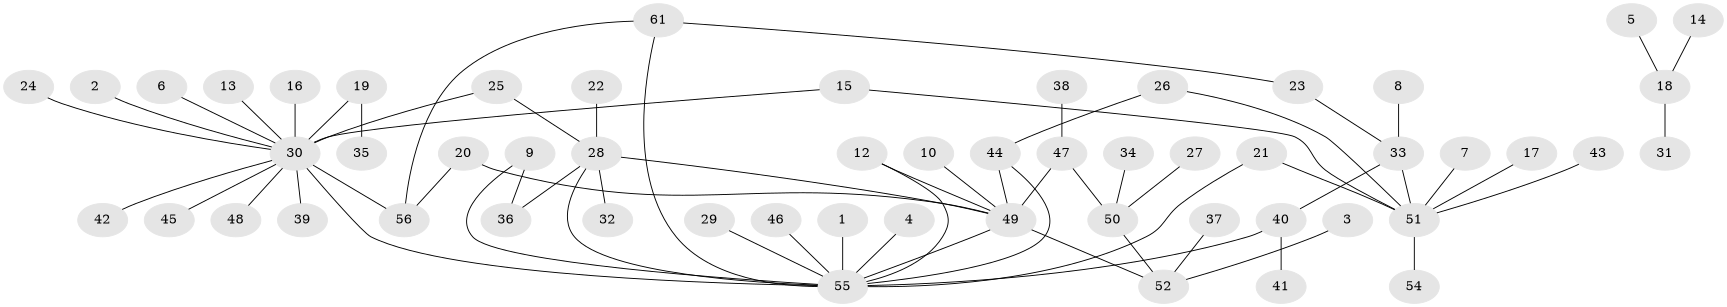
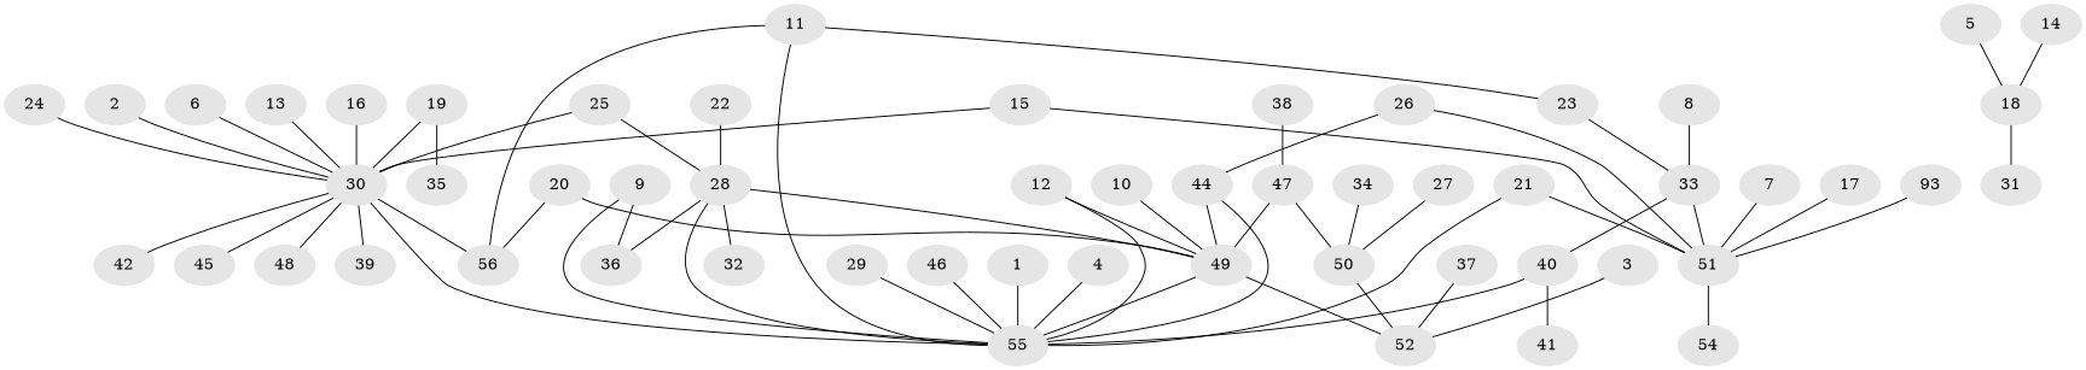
  graph {
    node [color=gray90 style=filled]
    edge [weight=1.0]
    1
    55
    2
    30
    56
    39
    42
    45
    48
    3
    52
    4
    5
    18
    31
    6
    7
    51
    54
    8
    33
    40
    9
    36
    10
    49
-   11 [label=61]
+   11
    23
    12
    13
    14
    15
    16
    17
    19
    35
    20
    21
    22
    28
    32
    24
    25
    26
    44
    27
    50
    29
    41
    34
    37
    38
    47
-   43
+   43 [label=93]
    46
    1 -- 55
    2 -- 30
    30 -- 55
    30 -- 56 [weight=2.0]
    30 -- 39
    30 -- 42
    30 -- 45
    30 -- 48
    3 -- 52
    4 -- 55
    5 -- 18
    18 -- 31
    6 -- 30
    7 -- 51
    51 -- 54
    8 -- 33
    33 -- 51
    33 -- 40
    40 -- 55
    40 -- 41
    9 -- 55
    9 -- 36
    10 -- 49
    49 -- 55
    49 -- 52
    11 -- 55
    11 -- 56
    11 -- 23
    23 -- 33
    12 -- 55
    12 -- 49
    13 -- 30
    14 -- 18
    15 -- 30
    15 -- 51
    16 -- 30
    17 -- 51
    19 -- 30
    19 -- 35
    20 -- 56
    20 -- 49
    21 -- 55
    21 -- 51
    22 -- 28
    28 -- 55
    28 -- 36
    28 -- 49
    28 -- 32
    24 -- 30
    25 -- 30
    25 -- 28
    26 -- 51
    26 -- 44
    44 -- 55
    44 -- 49
    27 -- 50
    50 -- 52
    29 -- 55
    34 -- 50
    37 -- 52
    38 -- 47
    47 -- 49
    47 -- 50
    43 -- 51
    46 -- 55
  }
